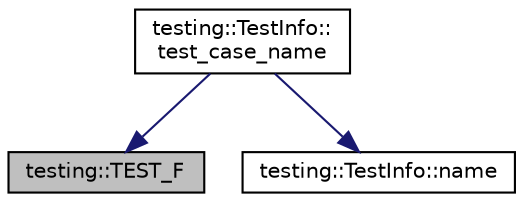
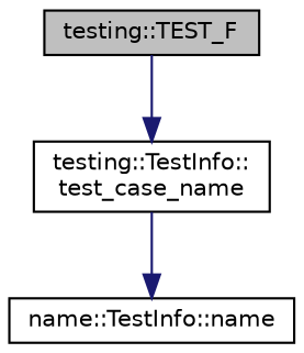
  digraph {
    rankdir=TB
    node [color=black fillcolor=white fontname=Helvetica fontsize=10 shape=record style=filled]
    edge [color=midnightblue fontname=Helvetica fontsize=10 labelfontname=Helvetica labelfontsize=10 style=solid]
    n1 [fillcolor=grey75 fontcolor=black height=0.2 label="testing::TEST_F" width=0.4]
    n2 [height=0.2 label="testing::TestInfo::\ltest_case_name" width=0.4]
-   n3 [height=0.2 label="testing::TestInfo::name" width=0.4]
-   n2 -> n1
+   n3 [height=0.2 label="name::TestInfo::name" width=0.4]
+   n1 -> n2
    n2 -> n3
  }
